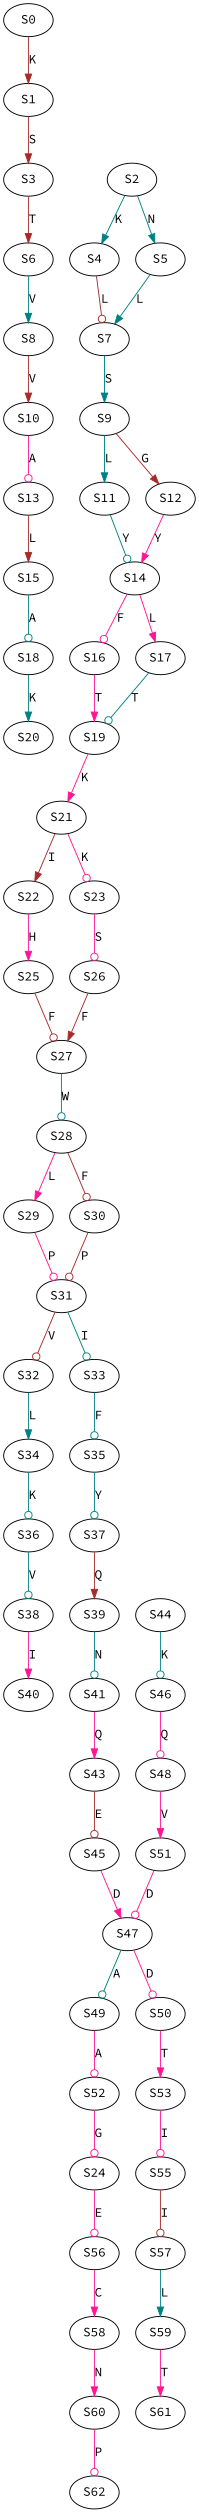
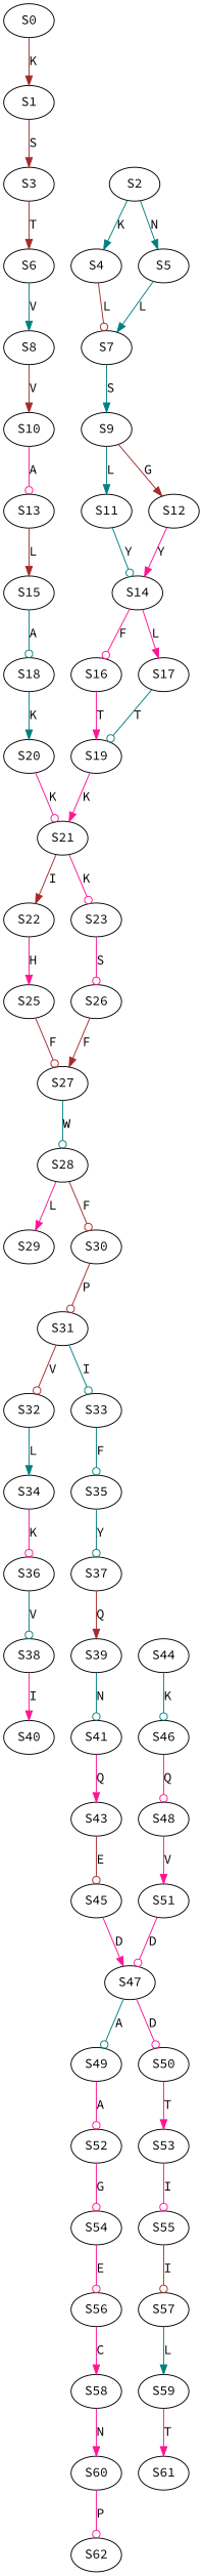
  strict digraph {
    fontname="Source Code Pro"
    node [fontname="Source Code Pro"]
    edge [arrowhead=odot color=deeppink fontname="Source Code Pro"]
    S0
    S1
    S3
    S2
    S4
    S5
    S6
    S7
    S8
    S9
    S10
    S11
    S12
    S13
    S14
    S15
    S16
    S17
    S18
    S19
    S20
    S21
    S22
    S23
    S25
    S26
    S27
    S28
    S29
    S30
    S31
    S32
    S33
    S34
    S35
    S36
    S37
    S38
    S39
    S40
    S41
    S43
    S45
    S44
    S46
    S47
    S48
    S49
    S50
    S51
    S52
    S53
-   S54 [label=S24]
+   S54
    S55
    S56
    S57
    S58
    S59
    S60
    S61
    S62
    S0 -> S1 [arrowhead=normal color=brown label=K]
    S1 -> S3 [arrowhead=normal color=brown label=S]
    S3 -> S6 [arrowhead=normal color=brown label=T]
    S2 -> S4 [arrowhead=normal color=teal label=K]
    S2 -> S5 [arrowhead=normal color=teal label=N]
    S4 -> S7 [color=brown label=L]
    S5 -> S7 [arrowhead=normal color=teal label=L]
    S6 -> S8 [arrowhead=normal color=teal label=V]
    S7 -> S9 [arrowhead=normal color=teal label=S]
    S8 -> S10 [arrowhead=normal color=brown label=V]
    S9 -> S11 [arrowhead=normal color=teal label=L]
    S9 -> S12 [arrowhead=normal color=brown label=G]
    S10 -> S13 [label=A]
    S11 -> S14 [color=teal label=Y]
    S12 -> S14 [arrowhead=normal label=Y]
    S13 -> S15 [arrowhead=normal color=brown label=L]
    S14 -> S16 [label=F]
    S14 -> S17 [arrowhead=normal label=L]
    S15 -> S18 [color=teal label=A]
    S16 -> S19 [arrowhead=normal label=T]
    S17 -> S19 [color=teal label=T]
    S18 -> S20 [arrowhead=normal color=teal label=K]
    S19 -> S21 [arrowhead=normal label=K]
+   S20 -> S21 [label=K]
    S21 -> S22 [arrowhead=normal color=brown label=I]
    S21 -> S23 [label=K]
    S22 -> S25 [arrowhead=normal label=H]
    S23 -> S26 [label=S]
    S25 -> S27 [color=brown label=F]
    S26 -> S27 [arrowhead=normal color=brown label=F]
    S27 -> S28 [color=teal label=W]
    S28 -> S29 [arrowhead=normal label=L]
    S28 -> S30 [color=brown label=F]
-   S29 -> S31 [label=P]
    S30 -> S31 [color=brown label=P]
    S31 -> S32 [color=brown label=V]
    S31 -> S33 [color=teal label=I]
    S32 -> S34 [arrowhead=normal color=teal label=L]
    S33 -> S35 [color=teal label=F]
-   S34 -> S36 [color=teal label=K]
+   S34 -> S36 [label=K]
    S35 -> S37 [color=teal label=Y]
    S36 -> S38 [color=teal label=V]
    S37 -> S39 [arrowhead=normal color=brown label=Q]
    S38 -> S40 [arrowhead=normal label=I]
    S39 -> S41 [color=teal label=N]
    S41 -> S43 [arrowhead=normal label=Q]
    S43 -> S45 [color=brown label=E]
    S45 -> S47 [arrowhead=normal label=D]
    S44 -> S46 [color=teal label=K]
    S46 -> S48 [label=Q]
    S47 -> S49 [color=teal label=A]
    S47 -> S50 [label=D]
    S48 -> S51 [arrowhead=normal label=V]
    S49 -> S52 [label=A]
    S50 -> S53 [arrowhead=normal label=T]
    S51 -> S47 [label=D]
    S52 -> S54 [label=G]
    S53 -> S55 [label=I]
    S54 -> S56 [label=E]
    S55 -> S57 [color=brown label=I]
    S56 -> S58 [arrowhead=normal label=C]
    S57 -> S59 [arrowhead=normal color=teal label=L]
    S58 -> S60 [arrowhead=normal label=N]
    S59 -> S61 [arrowhead=normal label=T]
    S60 -> S62 [label=P]
  }
